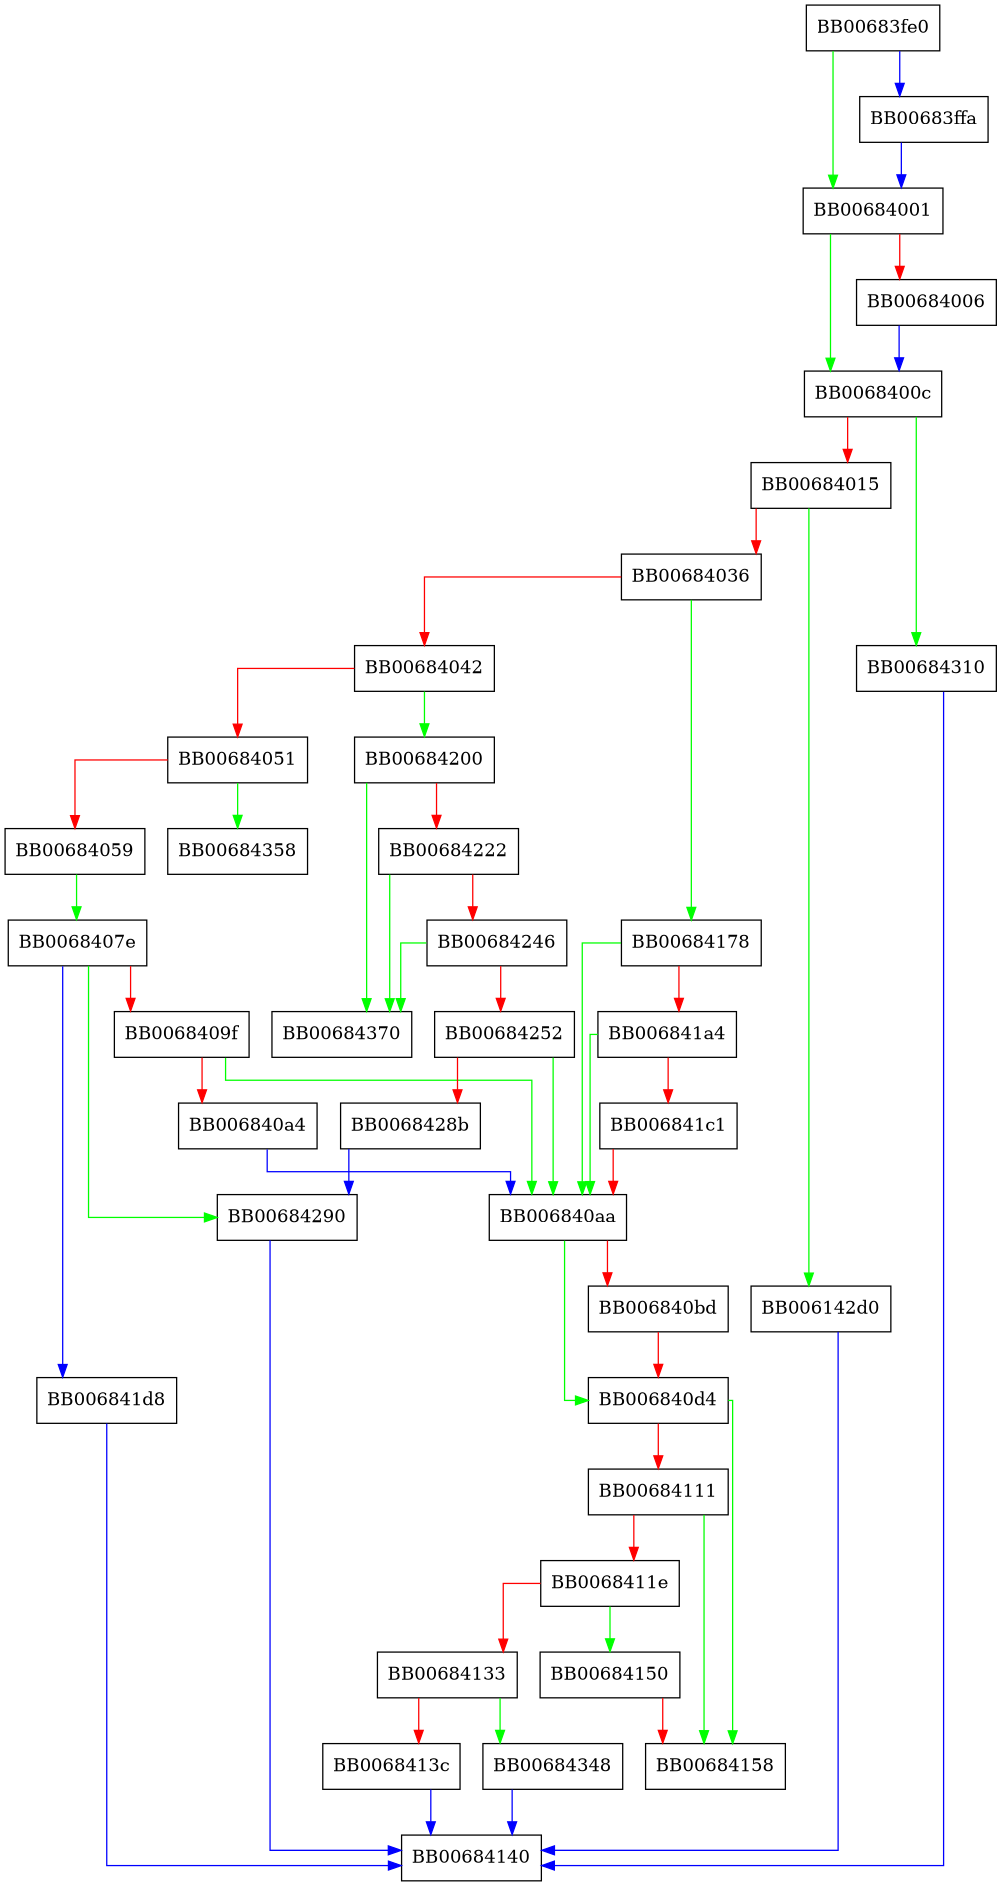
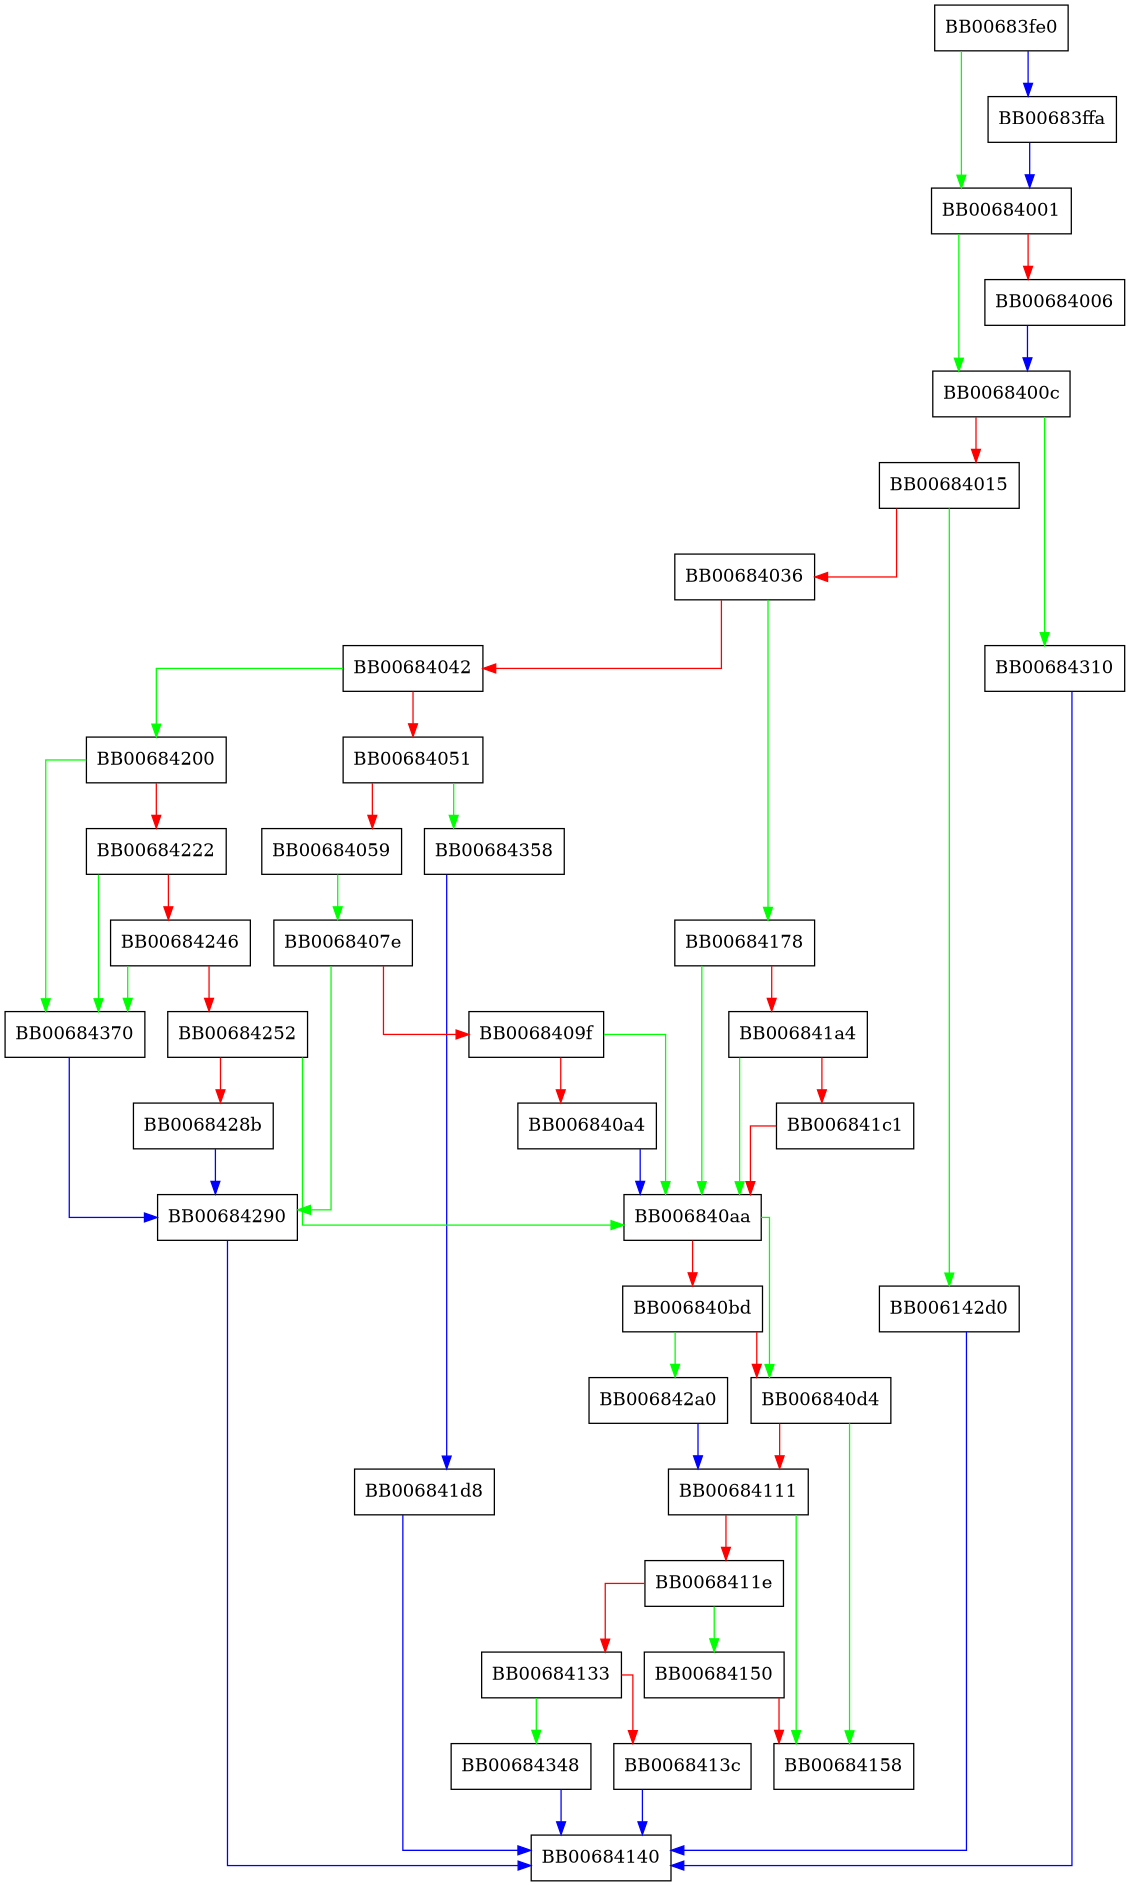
  digraph {
    splines=ortho
    node [shape=box]
    edge [color=green]
    BB00683fe0
    BB00684001
    BB00683ffa
    BB0068400c
    BB00684006
    BB00684310
    BB00684015
    BB00684140
    n9 [label=BB006142d0]
    BB00684036
    BB00684178
    BB00684042
    BB006840aa
    BB006841a4
    BB00684200
    BB00684051
    n17 [label=BB006840d4]
    BB006840bd
    BB006841c1
    BB00684370
    BB00684222
    BB00684358
    BB00684059
    BB00684290
    BB00684246
    BB006841d8
    BB0068407e
    BB0068409f
    BB006840a4
    BB00684158
    BB00684111
+   BB006842a0
    BB0068411e
    BB00684150
    BB00684133
    BB00684348
    BB0068413c
    BB00684252
    BB0068428b
    BB00683fe0 -> BB00684001
    BB00683fe0 -> BB00683ffa [color=blue]
    BB00684001 -> BB0068400c
    BB00684001 -> BB00684006 [color=red]
    BB00683ffa -> BB00684001 [color=blue]
    BB0068400c -> BB00684310
    BB0068400c -> BB00684015 [color=red]
    BB00684006 -> BB0068400c [color=blue]
    BB00684310 -> BB00684140 [color=blue]
    BB00684015 -> n9
    BB00684015 -> BB00684036 [color=red]
    n9 -> BB00684140 [color=blue]
    BB00684036 -> BB00684178
    BB00684036 -> BB00684042 [color=red]
    BB00684178 -> BB006840aa
    BB00684178 -> BB006841a4 [color=red]
    BB00684042 -> BB00684200
    BB00684042 -> BB00684051 [color=red]
    BB006840aa -> n17
    BB006840aa -> BB006840bd [color=red]
    BB006841a4 -> BB006840aa
    BB006841a4 -> BB006841c1 [color=red]
    BB00684200 -> BB00684370
    BB00684200 -> BB00684222 [color=red]
    BB00684051 -> BB00684358
    BB00684051 -> BB00684059 [color=red]
    n17 -> BB00684158
    n17 -> BB00684111 [color=red]
    BB006840bd -> n17 [color=red]
+   BB006840bd -> BB006842a0
    BB006841c1 -> BB006840aa [color=red]
+   BB00684370 -> BB00684290 [color=blue]
    BB00684222 -> BB00684370
    BB00684222 -> BB00684246 [color=red]
-   BB0068407e -> BB006841d8 [color=blue]
+   BB00684358 -> BB006841d8 [color=blue]
    BB00684059 -> BB0068407e
    BB00684290 -> BB00684140 [color=blue]
    BB00684246 -> BB00684370
    BB00684246 -> BB00684252 [color=red]
    BB006841d8 -> BB00684140 [color=blue]
    BB0068407e -> BB00684290
    BB0068407e -> BB0068409f [color=red]
    BB0068409f -> BB006840aa
    BB0068409f -> BB006840a4 [color=red]
    BB006840a4 -> BB006840aa [color=blue]
    BB00684111 -> BB00684158
    BB00684111 -> BB0068411e [color=red]
+   BB006842a0 -> BB00684111 [color=blue]
    BB0068411e -> BB00684150
    BB0068411e -> BB00684133 [color=red]
    BB00684150 -> BB00684158 [color=red]
    BB00684133 -> BB00684348
    BB00684133 -> BB0068413c [color=red]
    BB00684348 -> BB00684140 [color=blue]
    BB0068413c -> BB00684140 [color=blue]
    BB00684252 -> BB006840aa
    BB00684252 -> BB0068428b [color=red]
    BB0068428b -> BB00684290 [color=blue]
  }
